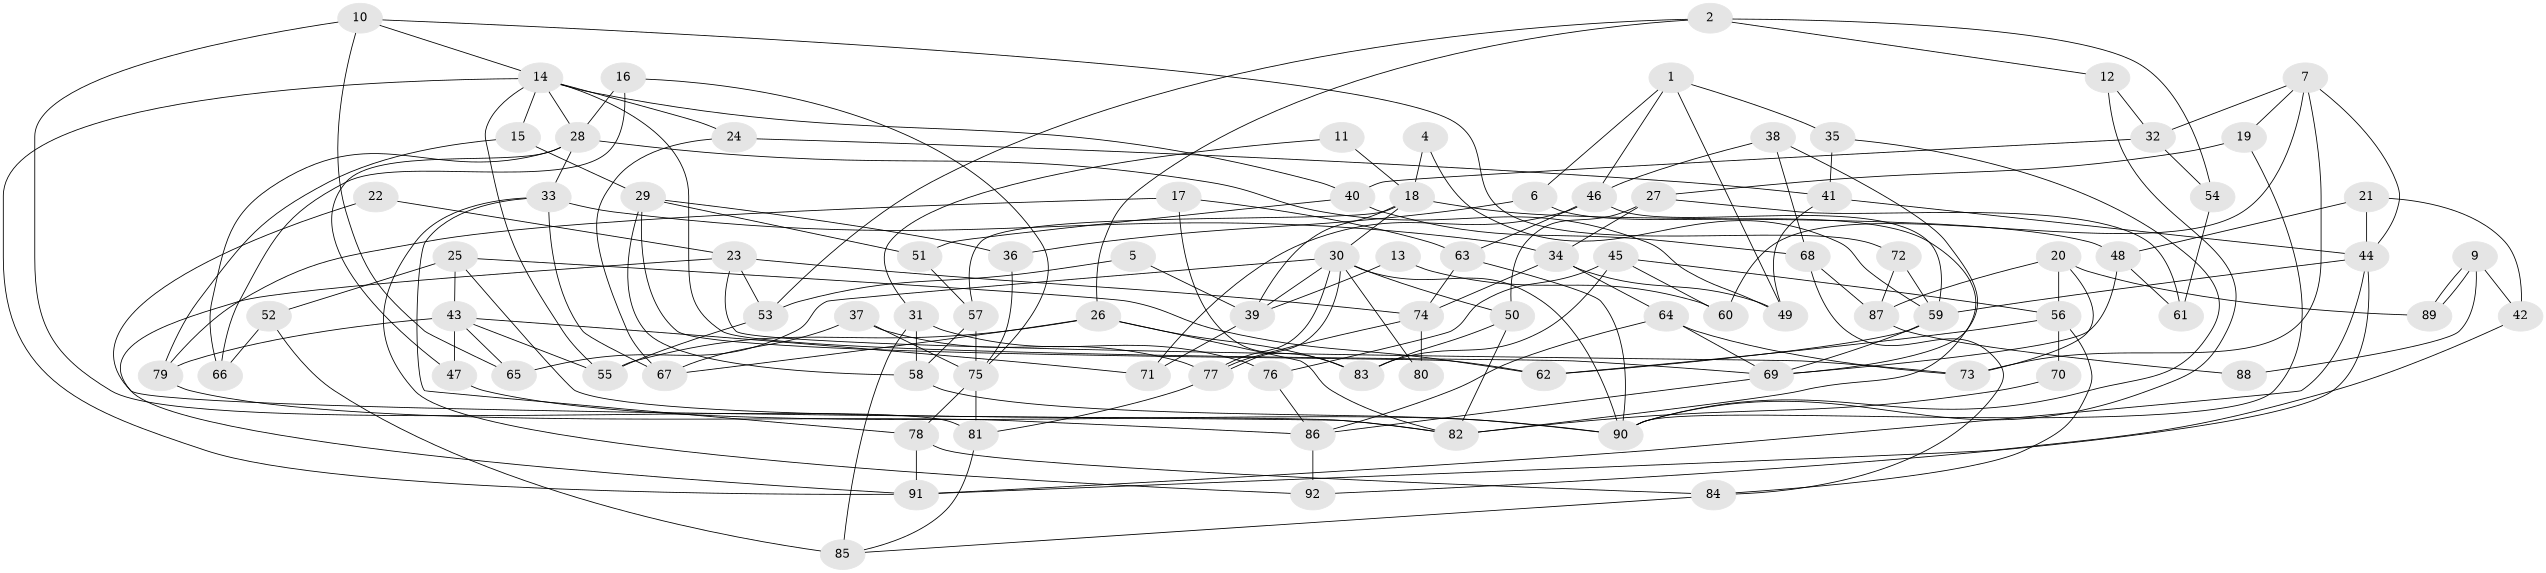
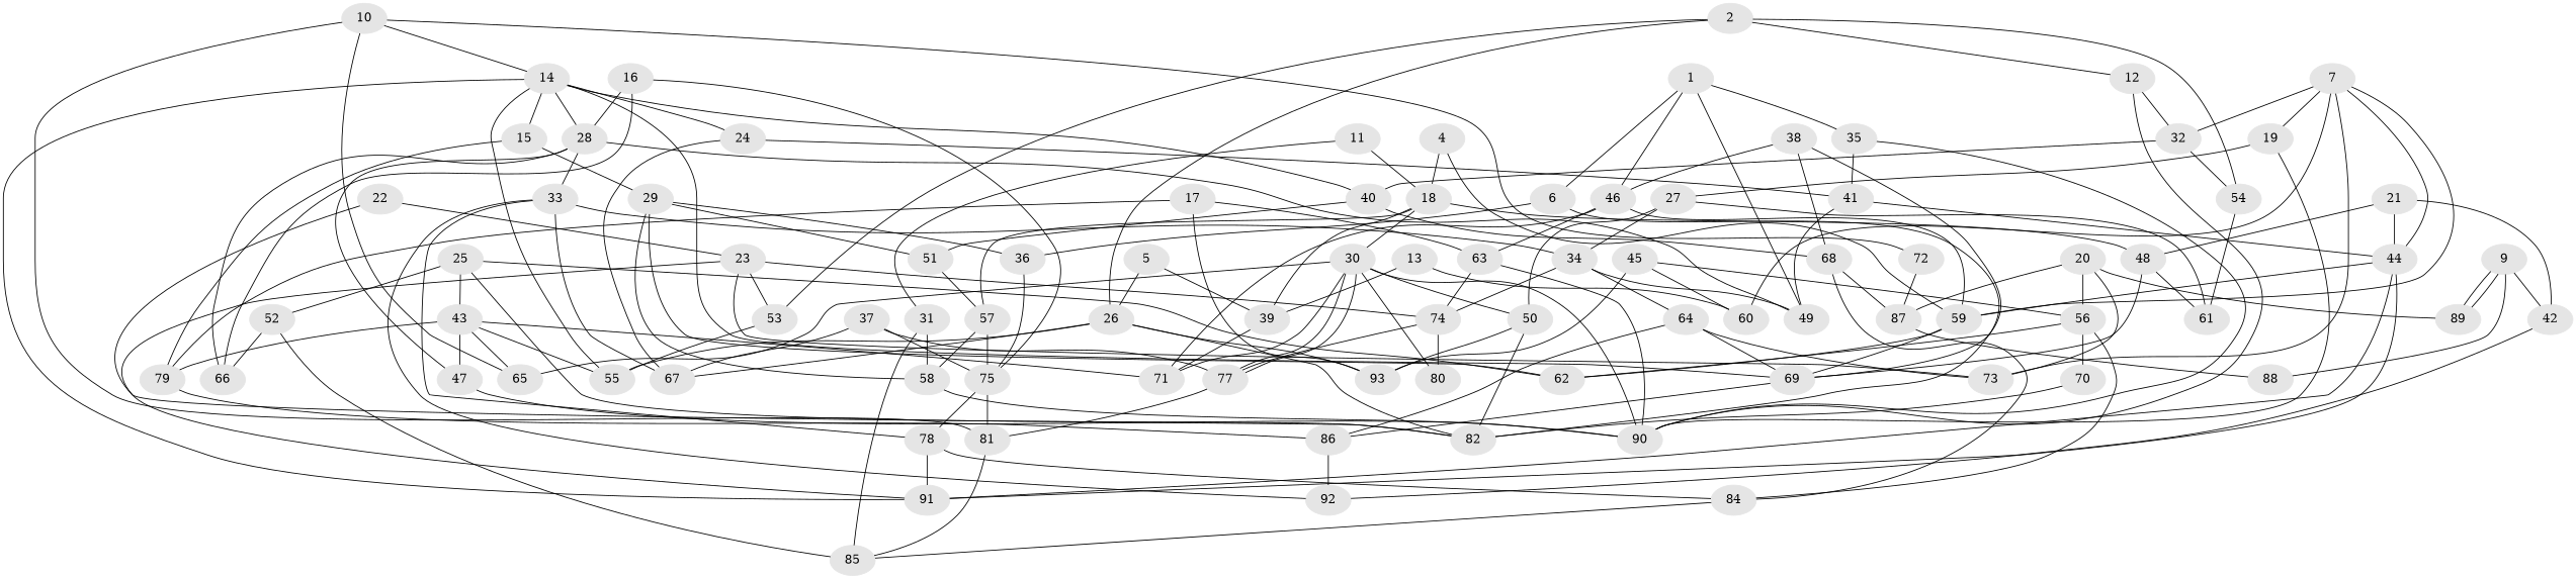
  graph {
    node [color=gray90 style=filled]
    1
    6
    35
    46
    49
    36
    82
    90
    41
    59
    63
    71
    2
    12
    26
    53
    54
    32
    55
-   83
+   83 [label=93]
    67
    61
    23
    91
    73
    74
    4
    18
    39
    30
    48
    57
    69
    62
    5
    75
    7
    19
    44
    60
    27
    40
    92
    9
    88
    42
    89
    10
    14
    65
    72
    81
    15
    24
    28
    87
    85
    11
    31
    58
-   76
    13
    29
    79
    66
    33
    47
    51
    68
    86
    16
    78
    17
    50
    77
    80
    34
    20
    56
    70
    84
    21
    22
    25
    43
    52
    64
    37
    38
    45
    1 -- 6
    1 -- 35
    1 -- 46
    1 -- 49
    6 -- 36
    6 -- 82
    35 -- 90
    35 -- 41
    46 -- 59
    46 -- 63
    46 -- 71
    36 -- 75
    41 -- 49
    41 -- 44
    59 -- 69
    59 -- 62
    63 -- 90
    63 -- 74
    2 -- 12
    2 -- 26
    2 -- 53
    2 -- 54
    12 -- 90
    12 -- 32
    26 -- 82
    26 -- 55
    26 -- 83
    26 -- 67
    53 -- 55
    54 -- 61
    32 -- 54
    32 -- 40
    23 -- 53
    23 -- 91
    23 -- 73
    23 -- 74
    74 -- 77
    74 -- 80
    4 -- 59
    4 -- 18
    18 -- 39
    18 -- 30
    18 -- 48
    18 -- 57
    39 -- 71
    30 -- 90
-   30 -- 39
+   30 -- 71
    30 -- 65
    30 -- 50
    30 -- 77
    30 -- 77
    30 -- 80
    48 -- 61
    48 -- 69
    57 -- 75
    57 -- 58
    69 -- 86
-   5 -- 53
+   5 -- 26
    5 -- 39
    75 -- 81
    75 -- 78
-   72 -- 59
+   7 -- 59
    7 -- 32
    7 -- 73
    7 -- 19
    7 -- 44
    7 -- 60
    19 -- 90
    19 -- 27
    44 -- 59
    44 -- 91
    44 -- 92
    27 -- 61
    27 -- 50
    27 -- 34
    40 -- 51
    40 -- 68
    9 -- 88
    9 -- 42
    9 -- 89
    9 -- 89
    42 -- 91
    10 -- 14
    10 -- 65
    10 -- 72
    10 -- 81
    14 -- 55
    14 -- 91
    14 -- 69
    14 -- 40
    14 -- 15
    14 -- 24
    14 -- 28
    72 -- 87
    81 -- 85
    15 -- 29
    15 -- 79
    24 -- 41
    24 -- 67
    28 -- 49
    28 -- 66
    28 -- 33
    28 -- 47
    87 -- 88
    11 -- 18
    11 -- 31
    31 -- 85
    31 -- 58
-   31 -- 76
    58 -- 90
-   76 -- 86
    13 -- 39
    13 -- 60
    29 -- 36
    29 -- 62
    29 -- 58
    29 -- 51
    79 -- 86
    33 -- 67
    33 -- 92
    33 -- 78
    33 -- 34
    47 -- 90
    51 -- 57
    68 -- 87
    68 -- 84
    86 -- 92
    16 -- 75
    16 -- 28
    16 -- 66
    78 -- 91
    78 -- 84
    17 -- 63
    17 -- 83
    17 -- 79
    50 -- 82
    50 -- 83
    77 -- 81
    34 -- 49
    34 -- 74
    34 -- 64
    20 -- 73
    20 -- 89
    20 -- 87
    20 -- 56
    56 -- 62
    56 -- 70
    56 -- 84
    70 -- 82
    84 -- 85
    21 -- 48
    21 -- 44
    21 -- 42
    22 -- 82
    22 -- 23
    25 -- 82
    25 -- 62
    25 -- 43
    25 -- 52
    43 -- 71
    43 -- 55
    43 -- 65
    43 -- 79
    43 -- 47
    52 -- 85
    52 -- 66
    64 -- 73
    64 -- 69
    64 -- 86
    37 -- 67
    37 -- 75
    37 -- 77
    38 -- 46
    38 -- 69
    38 -- 68
    45 -- 83
    45 -- 60
-   45 -- 76
    45 -- 56
  }
